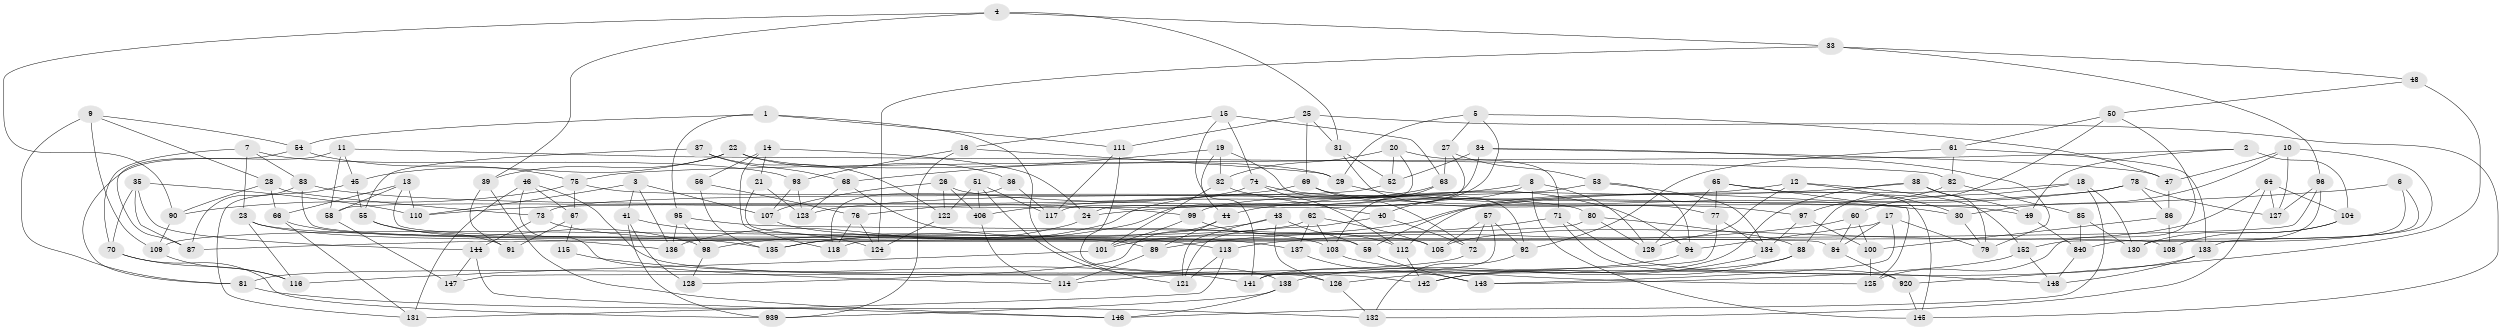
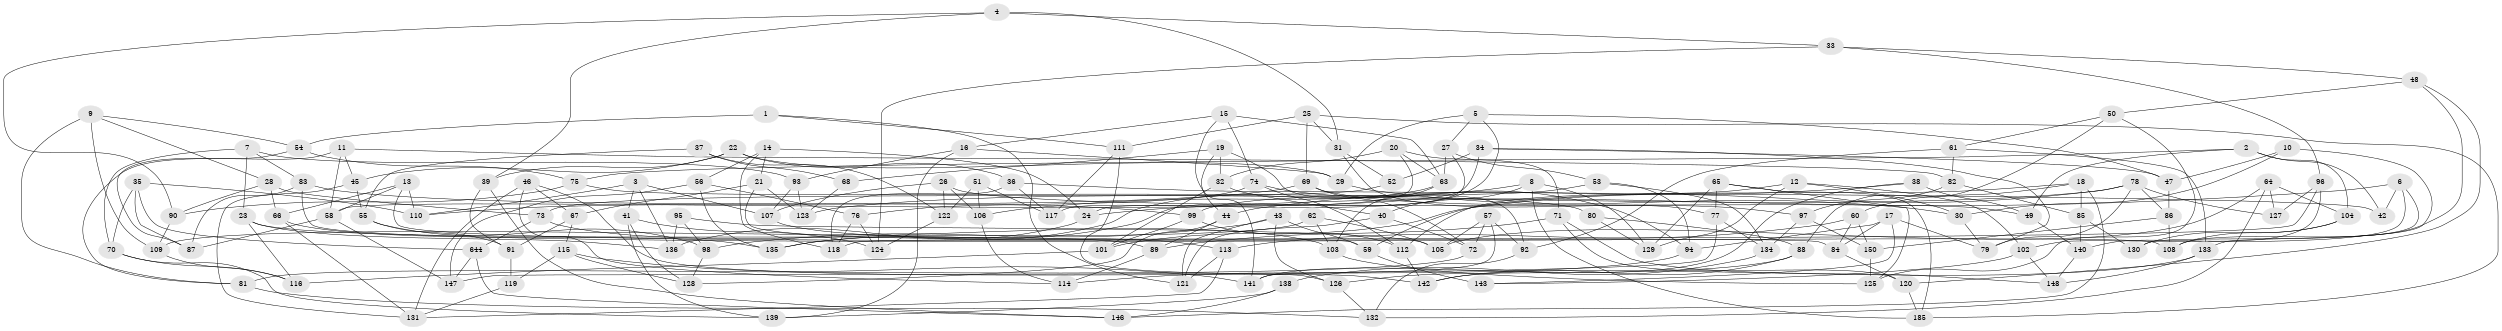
  graph {
    node [color=gray90 style=filled]
    1
    54
    95
    111
    121
    75
    87
    136
    98
    105
    117
    126
    2
+   42
    49
    104
-   140 [label=840]
+   140
    90
    80
    130
    108
    3
    41
    107
    110
-   139 [label=939]
+   139
    124
    128
    113
    4
    31
    33
    39
    52
    77
    48
    96
    146
    91
    109
    5
    27
    29
    47
    135
    63
    53
    30
    86
    6
    24
-   102 [label=152]
+   102
    143
    148
    7
    23
    70
    83
    93
    89
    116
    99
    123
    8
    40
-   106 [label=406]
+   106
    129
-   145
+   145 [label=185]
    72
    114
    9
    28
    81
    66
    73
    132
    10
    127
    133
    79
    142
    11
    45
    58
    82
    55
    131
    147
    85
    97
    12
    112
    13
    84
-   120 [label=920]
+   120
    14
    21
    56
    118
    59
    67
    76
    15
    16
    74
    141
    103
    94
    17
    18
    60
-   100
+   100 [label=150]
    19
    32
    44
    68
    92
    101
-   137
    20
    71
    115
    22
    36
    25
    69
    26
    122
    134
-   144
+   144 [label=644]
    50
    34
    35
    37
    38
+   119
    43
    46
    61
    88
    125
    51
    138
    57
    62
    64
    65
    78
    1 -- 54
-   1 -- 95
    1 -- 111
    1 -- 121
    54 -- 75
    54 -- 87
    95 -- 136
    95 -- 98
    95 -- 105
    111 -- 117
    111 -- 126
    75 -- 90
    75 -- 80
    98 -- 128
    126 -- 132
    2 -- 75
+   2 -- 42
    2 -- 49
    2 -- 104
    49 -- 140
    104 -- 130
    104 -- 108
    140 -- 148
    90 -- 109
-   80 -- 87
+   58 -- 87
    80 -- 129
    80 -- 88
    3 -- 136
    3 -- 41
    3 -- 107
    3 -- 110
    41 -- 139
    41 -- 124
    41 -- 128
    107 -- 113
    113 -- 121
    113 -- 131
    4 -- 90
    4 -- 31
    4 -- 33
    4 -- 39
    31 -- 52
    31 -- 77
    33 -- 124
    33 -- 48
    33 -- 96
    39 -- 146
    39 -- 91
    52 -- 73
    77 -- 147
    77 -- 134
+   48 -- 108
    48 -- 120
    48 -- 50
    96 -- 140
    96 -- 127
    96 -- 118
+   91 -- 119
    109 -- 116
    5 -- 27
    5 -- 29
    5 -- 47
    5 -- 135
    27 -- 117
    27 -- 63
    27 -- 53
    29 -- 30
    47 -- 86
    63 -- 135
    63 -- 103
    53 -- 99
    53 -- 94
    53 -- 134
    30 -- 79
    86 -- 108
    86 -- 100
+   6 -- 42
    6 -- 130
    6 -- 24
    6 -- 102
    24 -- 136
    102 -- 143
    102 -- 148
    7 -- 23
    7 -- 70
    7 -- 83
    7 -- 93
    23 -- 136
    23 -- 89
    23 -- 116
    70 -- 139
    70 -- 116
    83 -- 87
    83 -- 108
    83 -- 99
    93 -- 107
    93 -- 123
    89 -- 114
    99 -- 112
    99 -- 101
    8 -- 40
    8 -- 106
    8 -- 129
    8 -- 145
    40 -- 121
    40 -- 72
    106 -- 114
    72 -- 81
    9 -- 54
    9 -- 109
    9 -- 28
    9 -- 81
    28 -- 90
    28 -- 66
    28 -- 73
    81 -- 132
    66 -- 135
    66 -- 131
    73 -- 103
    73 -- 144
    10 -- 47
    10 -- 30
-   10 -- 127
    10 -- 133
    133 -- 148
    133 -- 142
    11 -- 81
    11 -- 45
    11 -- 58
    11 -- 82
    45 -- 55
    45 -- 131
    58 -- 147
    82 -- 85
    82 -- 97
    55 -- 98
    55 -- 91
    85 -- 140
    85 -- 130
    97 -- 100
    97 -- 134
    12 -- 30
    12 -- 102
    12 -- 129
    12 -- 112
    112 -- 142
    13 -- 110
    13 -- 66
    13 -- 58
    13 -- 84
    84 -- 120
    120 -- 145
    14 -- 24
    14 -- 21
    14 -- 56
    14 -- 118
    21 -- 123
    21 -- 59
-   75 -- 67
+   21 -- 67
    56 -- 135
+   56 -- 147
    56 -- 76
    59 -- 143
    67 -- 91
    67 -- 115
    76 -- 124
    76 -- 118
    15 -- 63
    15 -- 16
    15 -- 74
    15 -- 141
    16 -- 139
    16 -- 29
    16 -- 93
    74 -- 112
    74 -- 76
    74 -- 94
    103 -- 125
    94 -- 114
    17 -- 143
    17 -- 79
    17 -- 84
    17 -- 94
-   18 -- 130
+   18 -- 85
    18 -- 146
    18 -- 59
    18 -- 60
    60 -- 113
    60 -- 84
    60 -- 100
    100 -- 125
    19 -- 32
    19 -- 44
    19 -- 68
    19 -- 92
    32 -- 40
    32 -- 101
    44 -- 128
    44 -- 89
    68 -- 123
-   68 -- 137
    92 -- 132
    101 -- 116
-   137 -- 143
-   20 -- 52
+   20 -- 63
    20 -- 24
    20 -- 32
    20 -- 71
    71 -- 148
    71 -- 89
    71 -- 120
+   115 -- 128
    115 -- 141
+   115 -- 119
    22 -- 39
    22 -- 29
    22 -- 45
    22 -- 36
    36 -- 117
+   36 -- 42
    36 -- 118
    25 -- 111
    25 -- 31
    25 -- 145
    25 -- 69
    69 -- 110
    69 -- 72
    69 -- 97
    26 -- 49
    26 -- 107
    26 -- 106
    26 -- 122
    122 -- 124
    134 -- 138
    144 -- 146
    144 -- 147
    50 -- 61
    50 -- 88
    50 -- 125
    34 -- 52
    34 -- 47
    34 -- 79
    34 -- 58
    35 -- 87
    35 -- 110
    35 -- 70
    35 -- 144
    37 -- 55
    37 -- 68
    37 -- 122
    38 -- 49
-   38 -- 79
+   78 -- 79
    38 -- 141
    38 -- 44
+   119 -- 131
    43 -- 121
    43 -- 98
    43 -- 126
    43 -- 59
    46 -- 114
    46 -- 142
    46 -- 131
    46 -- 67
    61 -- 133
    61 -- 82
    61 -- 92
    88 -- 126
    88 -- 142
    51 -- 117
    51 -- 106
    51 -- 122
-   51 -- 138
    138 -- 139
    138 -- 146
    57 -- 105
    57 -- 72
    57 -- 141
    57 -- 92
    62 -- 105
    62 -- 109
    62 -- 103
-   62 -- 137
    64 -- 105
    64 -- 104
    64 -- 132
    64 -- 127
    65 -- 77
    65 -- 129
    65 -- 145
    65 -- 125
    78 -- 86
    78 -- 123
    78 -- 127
    78 -- 101
  }
